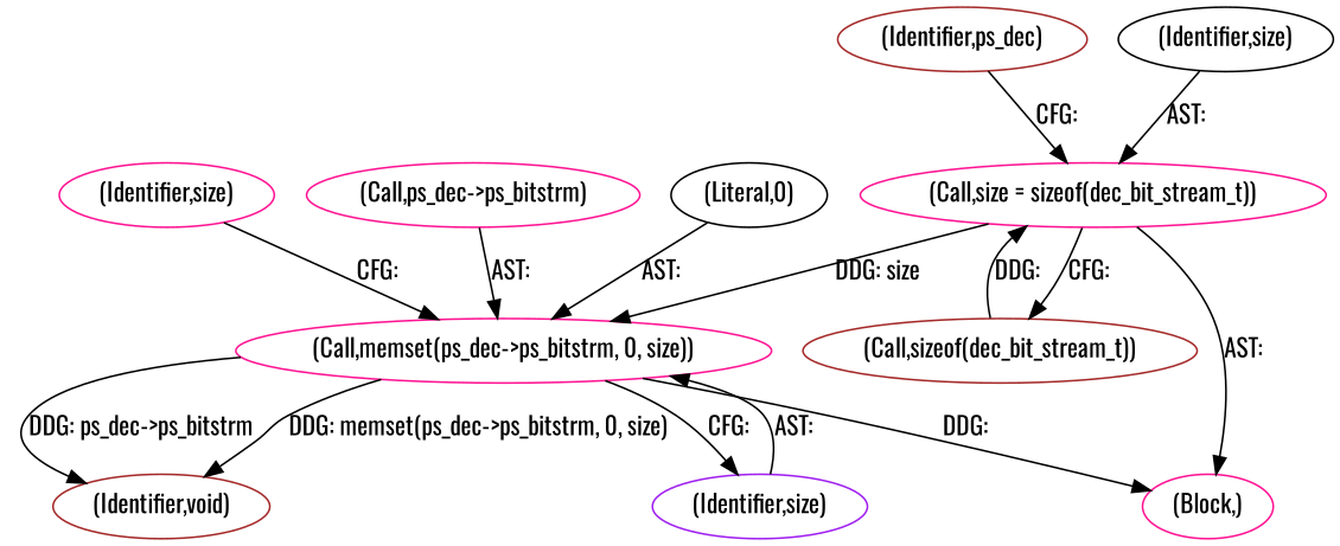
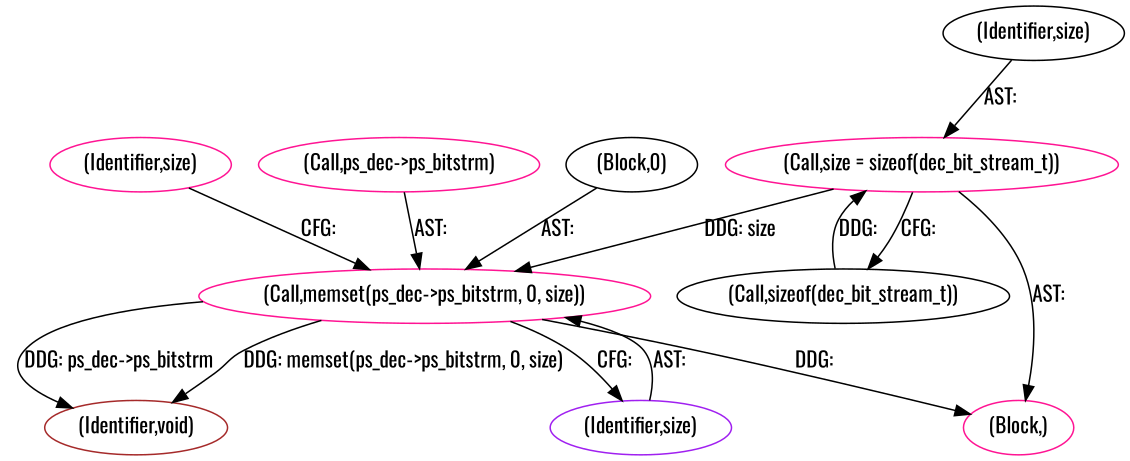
  digraph {
    fontname=Oswald
    node [color=deeppink fontname=Oswald]
    edge [fontname=Oswald]
    n1 [label="(Call,size = sizeof(dec_bit_stream_t))"]
    n2 [label="(Call,memset(ps_dec->ps_bitstrm, 0, size))"]
    n3 [label="(Block,)"]
-   n4 [color=brown label="(Call,sizeof(dec_bit_stream_t))"]
+   n4 [color=black label="(Call,sizeof(dec_bit_stream_t))"]
    n5 [color=brown label="(Identifier,void)"]
    n6 [color=purple label="(Identifier,size)"]
    n7 [label="(Identifier,size)"]
-   n8 [color=brown label="(Identifier,ps_dec)"]
    n9 [label="(Call,ps_dec->ps_bitstrm)"]
-   n10 [color=black label="(Literal,0)"]
+   n10 [color=black label="(Block,0)"]
    n11 [color=black label="(Identifier,size)"]
    n1 -> n2 [label="DDG: size"]
    n1 -> n3 [label="AST: "]
    n1 -> n4 [label="CFG: "]
    n2 -> n3 [label="DDG: "]
    n2 -> n5 [label="DDG: ps_dec->ps_bitstrm"]
    n2 -> n5 [label="DDG: memset(ps_dec->ps_bitstrm, 0, size)"]
    n2 -> n6 [label="CFG: "]
    n4 -> n1 [label="DDG: "]
    n6 -> n2 [label="AST: "]
    n7 -> n2 [label="CFG: "]
-   n8 -> n1 [label="CFG: "]
    n9 -> n2 [label="AST: "]
    n10 -> n2 [label="AST: "]
    n11 -> n1 [label="AST: "]
  }
